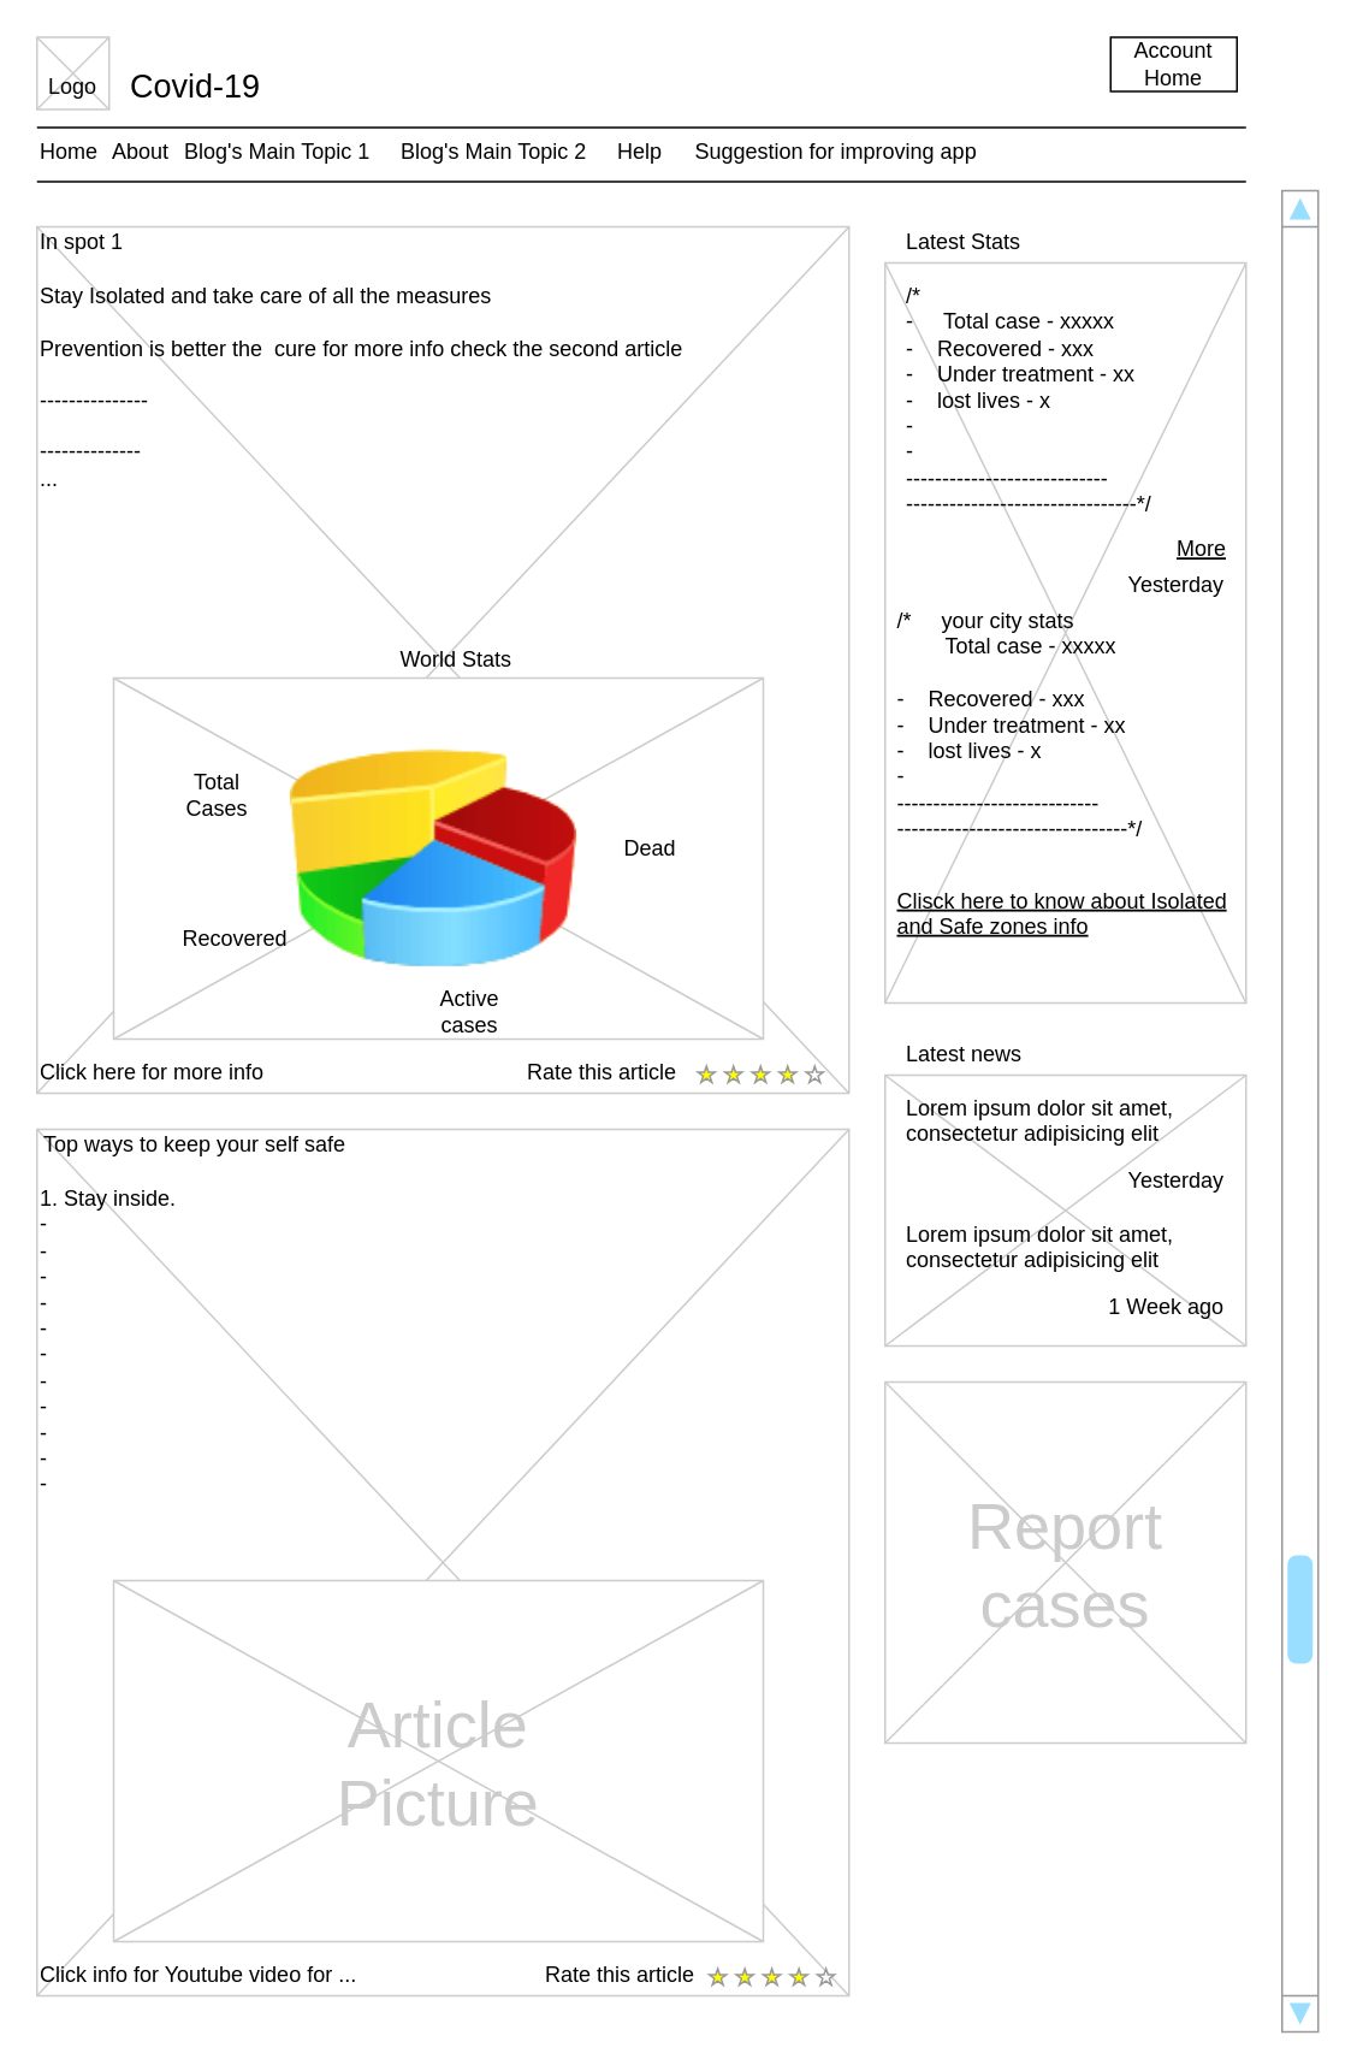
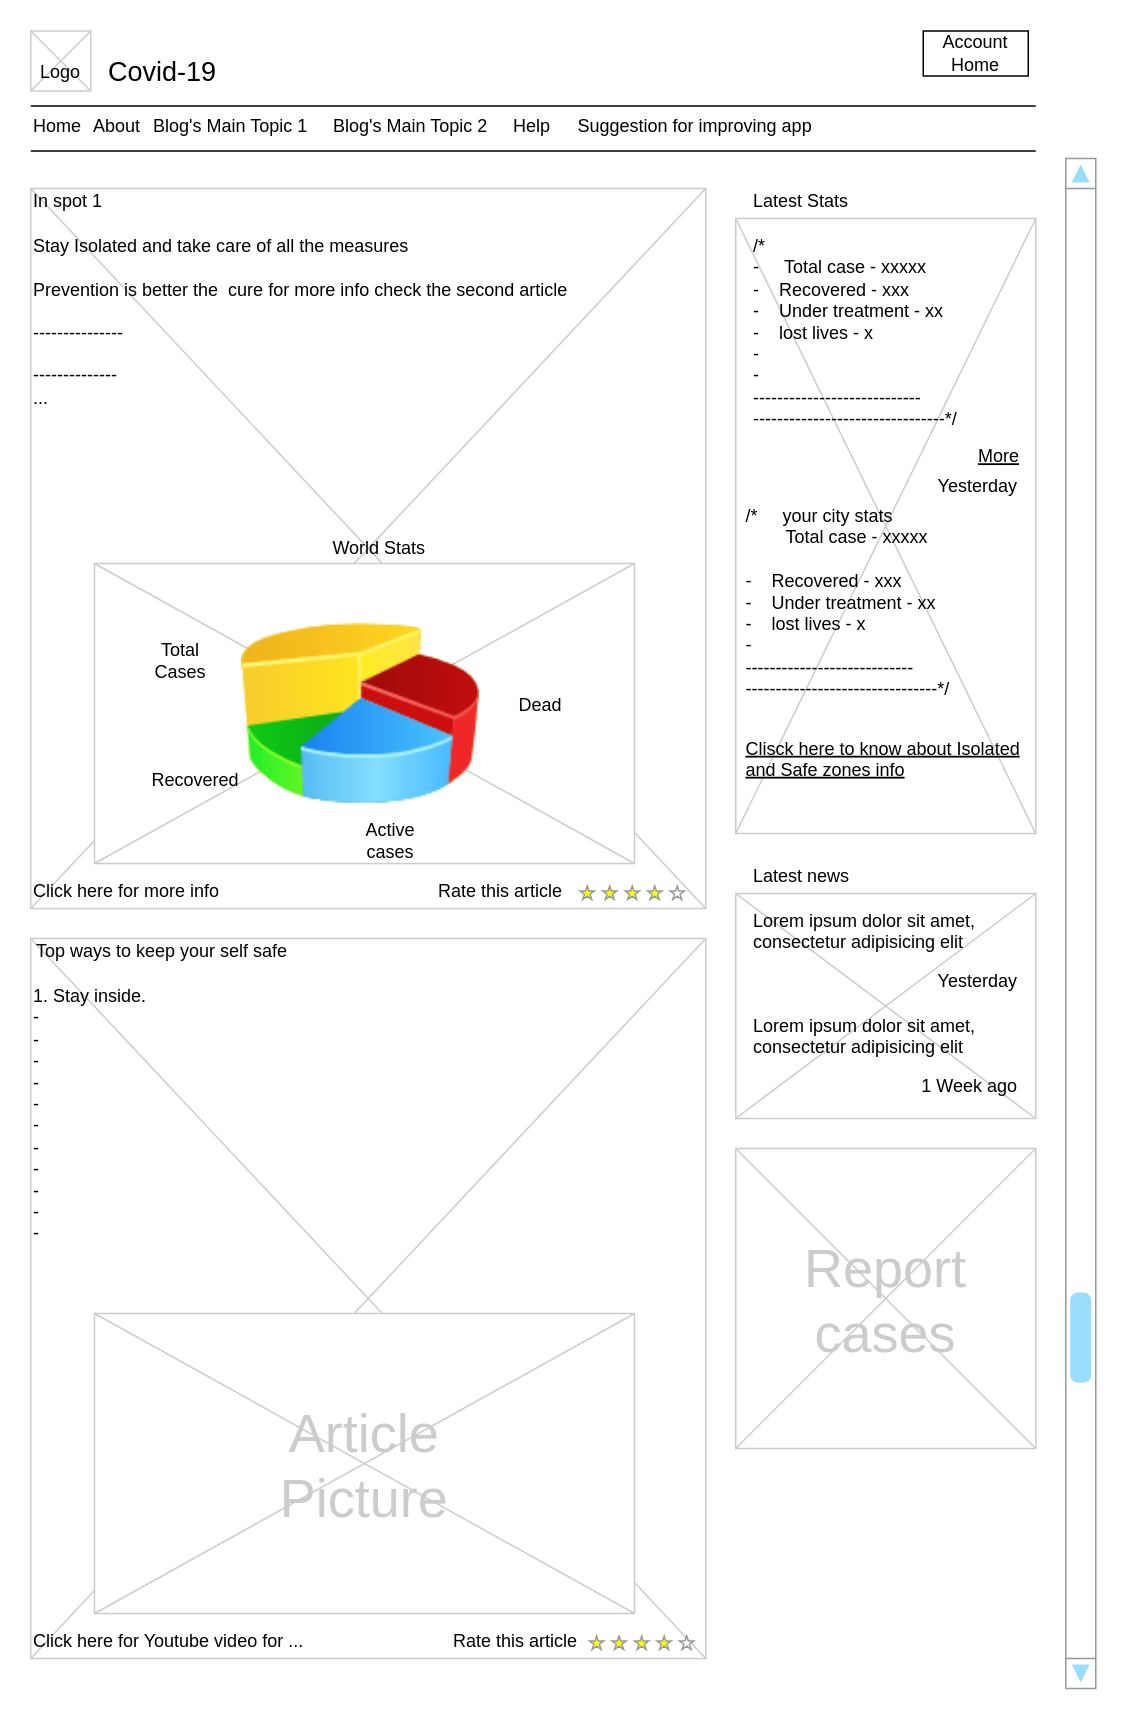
  <mxCell id="0" />
  <mxCell id="1" parent="0" />
  <mxCell id="2" value="" style="verticalLabelPosition=bottom;verticalAlign=top;strokeWidth=1;shape=mxgraph.mockup.graphics.iconGrid;strokeColor=#CCCCCC;gridSize=1,1;" parent="1" vertex="1"><mxGeometry x="490" y="145" width="200" height="410" as="geometry" /></mxCell>
  <mxCell id="3" value="Covid-19 " style="text;spacingTop=-5;fontSize=18;fontStyle=0" parent="1" vertex="1"><mxGeometry x="70" y="35" width="230" height="20" as="geometry" /></mxCell>
  <mxCell id="4" value="" style="line;strokeWidth=1" parent="1" vertex="1"><mxGeometry x="20" y="65" width="670" height="10" as="geometry" /></mxCell>
  <mxCell id="5" value="" style="line;strokeWidth=1" parent="1" vertex="1"><mxGeometry x="20" y="95" width="670" height="10" as="geometry" /></mxCell>
  <mxCell id="6" value="Home" style="text;spacingTop=-5;" parent="1" vertex="1"><mxGeometry x="20" y="75" width="30" height="20" as="geometry" /></mxCell>
  <mxCell id="7" value="About" style="text;spacingTop=-5;" parent="1" vertex="1"><mxGeometry x="60" y="75" width="30" height="20" as="geometry" /></mxCell>
  <mxCell id="8" value="Suggestion for improving app" style="text;spacingTop=-5;" parent="1" vertex="1"><mxGeometry x="383" y="75" width="30" height="20" as="geometry" /></mxCell>
  <mxCell id="9" value="Latest Stats" style="text;spacingTop=-5;" parent="1" vertex="1"><mxGeometry x="500" y="125" width="30" height="20" as="geometry" /></mxCell>
  <mxCell id="10" value="/*&#10;-     Total case - xxxxx    &#10;-    Recovered - xxx     &#10;-    Under treatment - xx&#10;-    lost lives - x&#10;-&#10;-      &#10;----------------------------&#10;--------------------------------*/" style="text;spacingTop=-5;whiteSpace=wrap;align=left" parent="1" vertex="1"><mxGeometry x="500" y="155" width="190" height="140" as="geometry" /></mxCell>
  <mxCell id="11" value="More" style="text;spacingTop=-5;fontStyle=4" parent="1" vertex="1"><mxGeometry x="650" y="295" width="30" height="20" as="geometry" /></mxCell>
  <mxCell id="12" value="Yesterday" style="text;spacingTop=-5;fontStyle=0;align=right" parent="1" vertex="1"><mxGeometry x="650" y="315" width="30" height="20" as="geometry" /></mxCell>
  <mxCell id="13" value="/*     your city stats&#10;        Total case - xxxxx  &#10;  &#10;-    Recovered - xxx    &#10;-    Under treatment - xx&#10;-    lost lives - x&#10;-&#10;----------------------------&#10;--------------------------------*/" style="text;spacingTop=-5;whiteSpace=wrap;align=left" parent="1" vertex="1"><mxGeometry x="495" y="335" width="190" height="140" as="geometry" /></mxCell>
  <mxCell id="14" value="Clisck here to know about Isolated &#10;and Safe zones info" style="text;spacingTop=-5;fontStyle=4" parent="1" vertex="1"><mxGeometry x="495" y="490" width="30" height="20" as="geometry" /></mxCell>
  <mxCell id="15" value="" style="verticalLabelPosition=bottom;verticalAlign=top;strokeWidth=1;shape=mxgraph.mockup.graphics.iconGrid;strokeColor=#CCCCCC;gridSize=1,1;" parent="1" vertex="1"><mxGeometry x="20" y="20" width="40" height="40" as="geometry" /></mxCell>
  <mxCell id="16" value="&#10;Logo" style="text;spacingTop=-5;align=center" parent="1" vertex="1"><mxGeometry x="20" y="25" width="40" height="40" as="geometry" /></mxCell>
  <mxCell id="17" value="Blog's Main Topic 1" style="text;spacingTop=-5;" parent="1" vertex="1"><mxGeometry x="100" y="75" width="30" height="20" as="geometry" /></mxCell>
  <mxCell id="18" value="Blog's Main Topic 2" style="text;spacingTop=-5;" parent="1" vertex="1"><mxGeometry x="220" y="75" width="30" height="20" as="geometry" /></mxCell>
  <mxCell id="19" value="Help" style="text;spacingTop=-5;" parent="1" vertex="1"><mxGeometry x="340" y="75" width="30" height="20" as="geometry" /></mxCell>
  <mxCell id="20" value="" style="verticalLabelPosition=bottom;verticalAlign=top;strokeWidth=1;shape=mxgraph.mockup.graphics.iconGrid;strokeColor=#CCCCCC;gridSize=1,1;" parent="1" vertex="1"><mxGeometry x="20" y="125" width="450" height="480" as="geometry" /></mxCell>
  <mxCell id="21" value="In spot 1" style="text;spacingTop=-5;" parent="1" vertex="1"><mxGeometry x="20" y="125" width="30" height="20" as="geometry" /></mxCell>
  <mxCell id="22" value="Stay Isolated and take care of all the measures &#10;&#10;Prevention is better the  cure for more info check the second article&#10;&#10;---------------&#10;&#10;--------------&#10;..." style="text;spacingTop=-5;whiteSpace=wrap;align=left" parent="1" vertex="1"><mxGeometry x="20" y="155" width="440" height="190" as="geometry" /></mxCell>
  <mxCell id="23" value="" style="verticalLabelPosition=bottom;verticalAlign=top;strokeWidth=1;shape=mxgraph.mockup.graphics.iconGrid;strokeColor=#CCCCCC;gridSize=1,1;" parent="1" vertex="1"><mxGeometry x="62.5" y="375" width="360" height="200" as="geometry" /></mxCell>
  <mxCell id="24" value="Article&#10;Picture" style="text;spacingTop=-5;align=center;verticalAlign=middle;fontSize=36;fontColor=#CCCCCC" parent="1" vertex="1"><mxGeometry x="65" y="375" width="360" height="200" as="geometry" /></mxCell>
  <mxCell id="25" value="" style="verticalLabelPosition=bottom;verticalAlign=top;strokeWidth=1;shape=mxgraph.mockup.misc.rating;strokeColor=#999999;fillColor=#ffff00;emptyFillColor=#ffffff;grade=4;ratingScale=5;ratingStyle=star;" parent="1" vertex="1"><mxGeometry x="386.25" y="590" width="77.5" height="10" as="geometry" /></mxCell>
  <mxCell id="26" value="Rate this article" style="text;spacingTop=-5;" parent="1" vertex="1"><mxGeometry x="290" y="585" width="30" height="20" as="geometry" /></mxCell>
  <mxCell id="27" value="Click here for more info" style="text;spacingTop=-5;" parent="1" vertex="1"><mxGeometry x="20" y="585" width="210" height="20" as="geometry" /></mxCell>
  <mxCell id="28" value="" style="verticalLabelPosition=bottom;verticalAlign=top;strokeWidth=1;shape=mxgraph.mockup.graphics.iconGrid;strokeColor=#CCCCCC;gridSize=1,1;" parent="1" vertex="1"><mxGeometry x="490" y="595" width="200" height="150" as="geometry" /></mxCell>
  <mxCell id="29" value="Latest news" style="text;spacingTop=-5;" parent="1" vertex="1"><mxGeometry x="500" y="575" width="30" height="20" as="geometry" /></mxCell>
  <mxCell id="30" value="Lorem ipsum dolor sit amet, consectetur adipisicing elit" style="text;spacingTop=-5;whiteSpace=wrap;align=left" parent="1" vertex="1"><mxGeometry x="500" y="605" width="190" height="40" as="geometry" /></mxCell>
  <mxCell id="31" value="Yesterday" style="text;spacingTop=-5;fontStyle=0;align=right" parent="1" vertex="1"><mxGeometry x="650" y="645" width="30" height="20" as="geometry" /></mxCell>
  <mxCell id="32" value="" style="verticalLabelPosition=bottom;verticalAlign=top;strokeWidth=1;shape=mxgraph.mockup.graphics.iconGrid;strokeColor=#CCCCCC;gridSize=1,1;" parent="1" vertex="1"><mxGeometry x="490" y="765" width="200" height="200" as="geometry" /></mxCell>
  <mxCell id="33" value="Report&#10;cases" style="text;spacingTop=-5;align=center;verticalAlign=middle;fontSize=36;fontColor=#CCCCCC" parent="1" vertex="1"><mxGeometry x="490" y="765" width="200" height="200" as="geometry" /></mxCell>
  <mxCell id="34" value="Lorem ipsum dolor sit amet, consectetur adipisicing elit" style="text;spacingTop=-5;whiteSpace=wrap;align=left" parent="1" vertex="1"><mxGeometry x="500" y="675" width="190" height="40" as="geometry" /></mxCell>
  <mxCell id="35" value="1 Week ago" style="text;spacingTop=-5;fontStyle=0;align=right" parent="1" vertex="1"><mxGeometry x="650" y="715" width="30" height="20" as="geometry" /></mxCell>
  <mxCell id="36" value="" style="rounded=0;whiteSpace=wrap;html=1;" vertex="1" parent="1"><mxGeometry x="615" y="20" width="70" height="30" as="geometry" /></mxCell>
  <mxCell id="37" value="Account Home" style="text;html=1;strokeColor=none;fillColor=none;align=center;verticalAlign=middle;whiteSpace=wrap;rounded=0;" vertex="1" parent="1"><mxGeometry x="615" y="20" width="70" height="30" as="geometry" /></mxCell>
  <mxCell id="38" value="" style="verticalLabelPosition=bottom;shadow=0;dashed=0;align=center;html=1;verticalAlign=top;strokeWidth=1;shape=mxgraph.mockup.navigation.scrollBar;strokeColor=#999999;barPos=20;fillColor2=#99ddff;strokeColor2=none;direction=north;" vertex="1" parent="1"><mxGeometry x="710" y="105" width="20" height="1020" as="geometry" /></mxCell>
  <mxCell id="39" value="" style="verticalLabelPosition=bottom;verticalAlign=top;strokeWidth=1;shape=mxgraph.mockup.graphics.iconGrid;strokeColor=#CCCCCC;gridSize=1,1;" vertex="1" parent="1"><mxGeometry x="20" y="625" width="450" height="480" as="geometry" /></mxCell>
  <mxCell id="40" value="Top ways to keep your self safe" style="text;spacingTop=-5;" vertex="1" parent="1"><mxGeometry x="22" y="625" width="30" height="20" as="geometry" /></mxCell>
  <mxCell id="41" value="1. Stay inside.&#10;-&#10;-&#10;-&#10;-&#10;-&#10;-&#10;-&#10;-&#10;-&#10;-&#10;-&#10;" style="text;spacingTop=-5;whiteSpace=wrap;align=left" vertex="1" parent="1"><mxGeometry x="20" y="655" width="440" height="210" as="geometry" /></mxCell>
  <mxCell id="42" value="" style="verticalLabelPosition=bottom;verticalAlign=top;strokeWidth=1;shape=mxgraph.mockup.graphics.iconGrid;strokeColor=#CCCCCC;gridSize=1,1;" vertex="1" parent="1"><mxGeometry x="62.5" y="875" width="360" height="200" as="geometry" /></mxCell>
  <mxCell id="43" value="Article&#10;Picture" style="text;spacingTop=-5;align=center;verticalAlign=middle;fontSize=36;fontColor=#CCCCCC" vertex="1" parent="1"><mxGeometry x="62.5" y="875" width="360" height="200" as="geometry" /></mxCell>
  <mxCell id="44" value="" style="verticalLabelPosition=bottom;verticalAlign=top;strokeWidth=1;shape=mxgraph.mockup.misc.rating;strokeColor=#999999;fillColor=#ffff00;emptyFillColor=#ffffff;grade=4;ratingScale=5;ratingStyle=star;" vertex="1" parent="1"><mxGeometry x="392.5" y="1090" width="77.5" height="10" as="geometry" /></mxCell>
  <mxCell id="45" value="Rate this article" style="text;spacingTop=-5;" vertex="1" parent="1"><mxGeometry x="300" y="1085" width="30" height="20" as="geometry" /></mxCell>
- <mxCell id="46" value="Click info for Youtube video for ..." style="text;spacingTop=-5;" vertex="1" parent="1"><mxGeometry x="20" y="1085" width="210" height="20" as="geometry" /></mxCell>
+ <mxCell id="46" value="Click here for Youtube video for ..." style="text;spacingTop=-5;" vertex="1" parent="1"><mxGeometry x="20" y="1085" width="210" height="20" as="geometry" /></mxCell>
  <mxCell id="47" value="" style="image;html=1;image=img/lib/clip_art/finance/Pie_Chart_128x128.png" vertex="1" parent="1"><mxGeometry x="90" y="415" width="300" height="120" as="geometry" /></mxCell>
  <mxCell id="48" value="World Stats" style="text;html=1;strokeColor=none;fillColor=none;align=center;verticalAlign=middle;whiteSpace=wrap;rounded=0;" vertex="1" parent="1"><mxGeometry x="175" y="350" width="155" height="30" as="geometry" /></mxCell>
  <mxCell id="49" value="Total Cases" style="text;html=1;strokeColor=none;fillColor=none;align=center;verticalAlign=middle;whiteSpace=wrap;rounded=0;" vertex="1" parent="1"><mxGeometry x="90" y="425" width="60" height="30" as="geometry" /></mxCell>
  <mxCell id="50" value="Recovered" style="text;html=1;strokeColor=none;fillColor=none;align=center;verticalAlign=middle;whiteSpace=wrap;rounded=0;" vertex="1" parent="1"><mxGeometry x="100" y="505" width="60" height="30" as="geometry" /></mxCell>
  <mxCell id="51" value="Active cases" style="text;html=1;strokeColor=none;fillColor=none;align=center;verticalAlign=middle;whiteSpace=wrap;rounded=0;" vertex="1" parent="1"><mxGeometry x="230" y="545" width="60" height="30" as="geometry" /></mxCell>
  <mxCell id="52" value="Dead" style="text;html=1;strokeColor=none;fillColor=none;align=center;verticalAlign=middle;whiteSpace=wrap;rounded=0;" vertex="1" parent="1"><mxGeometry x="330" y="455" width="60" height="30" as="geometry" /></mxCell>
